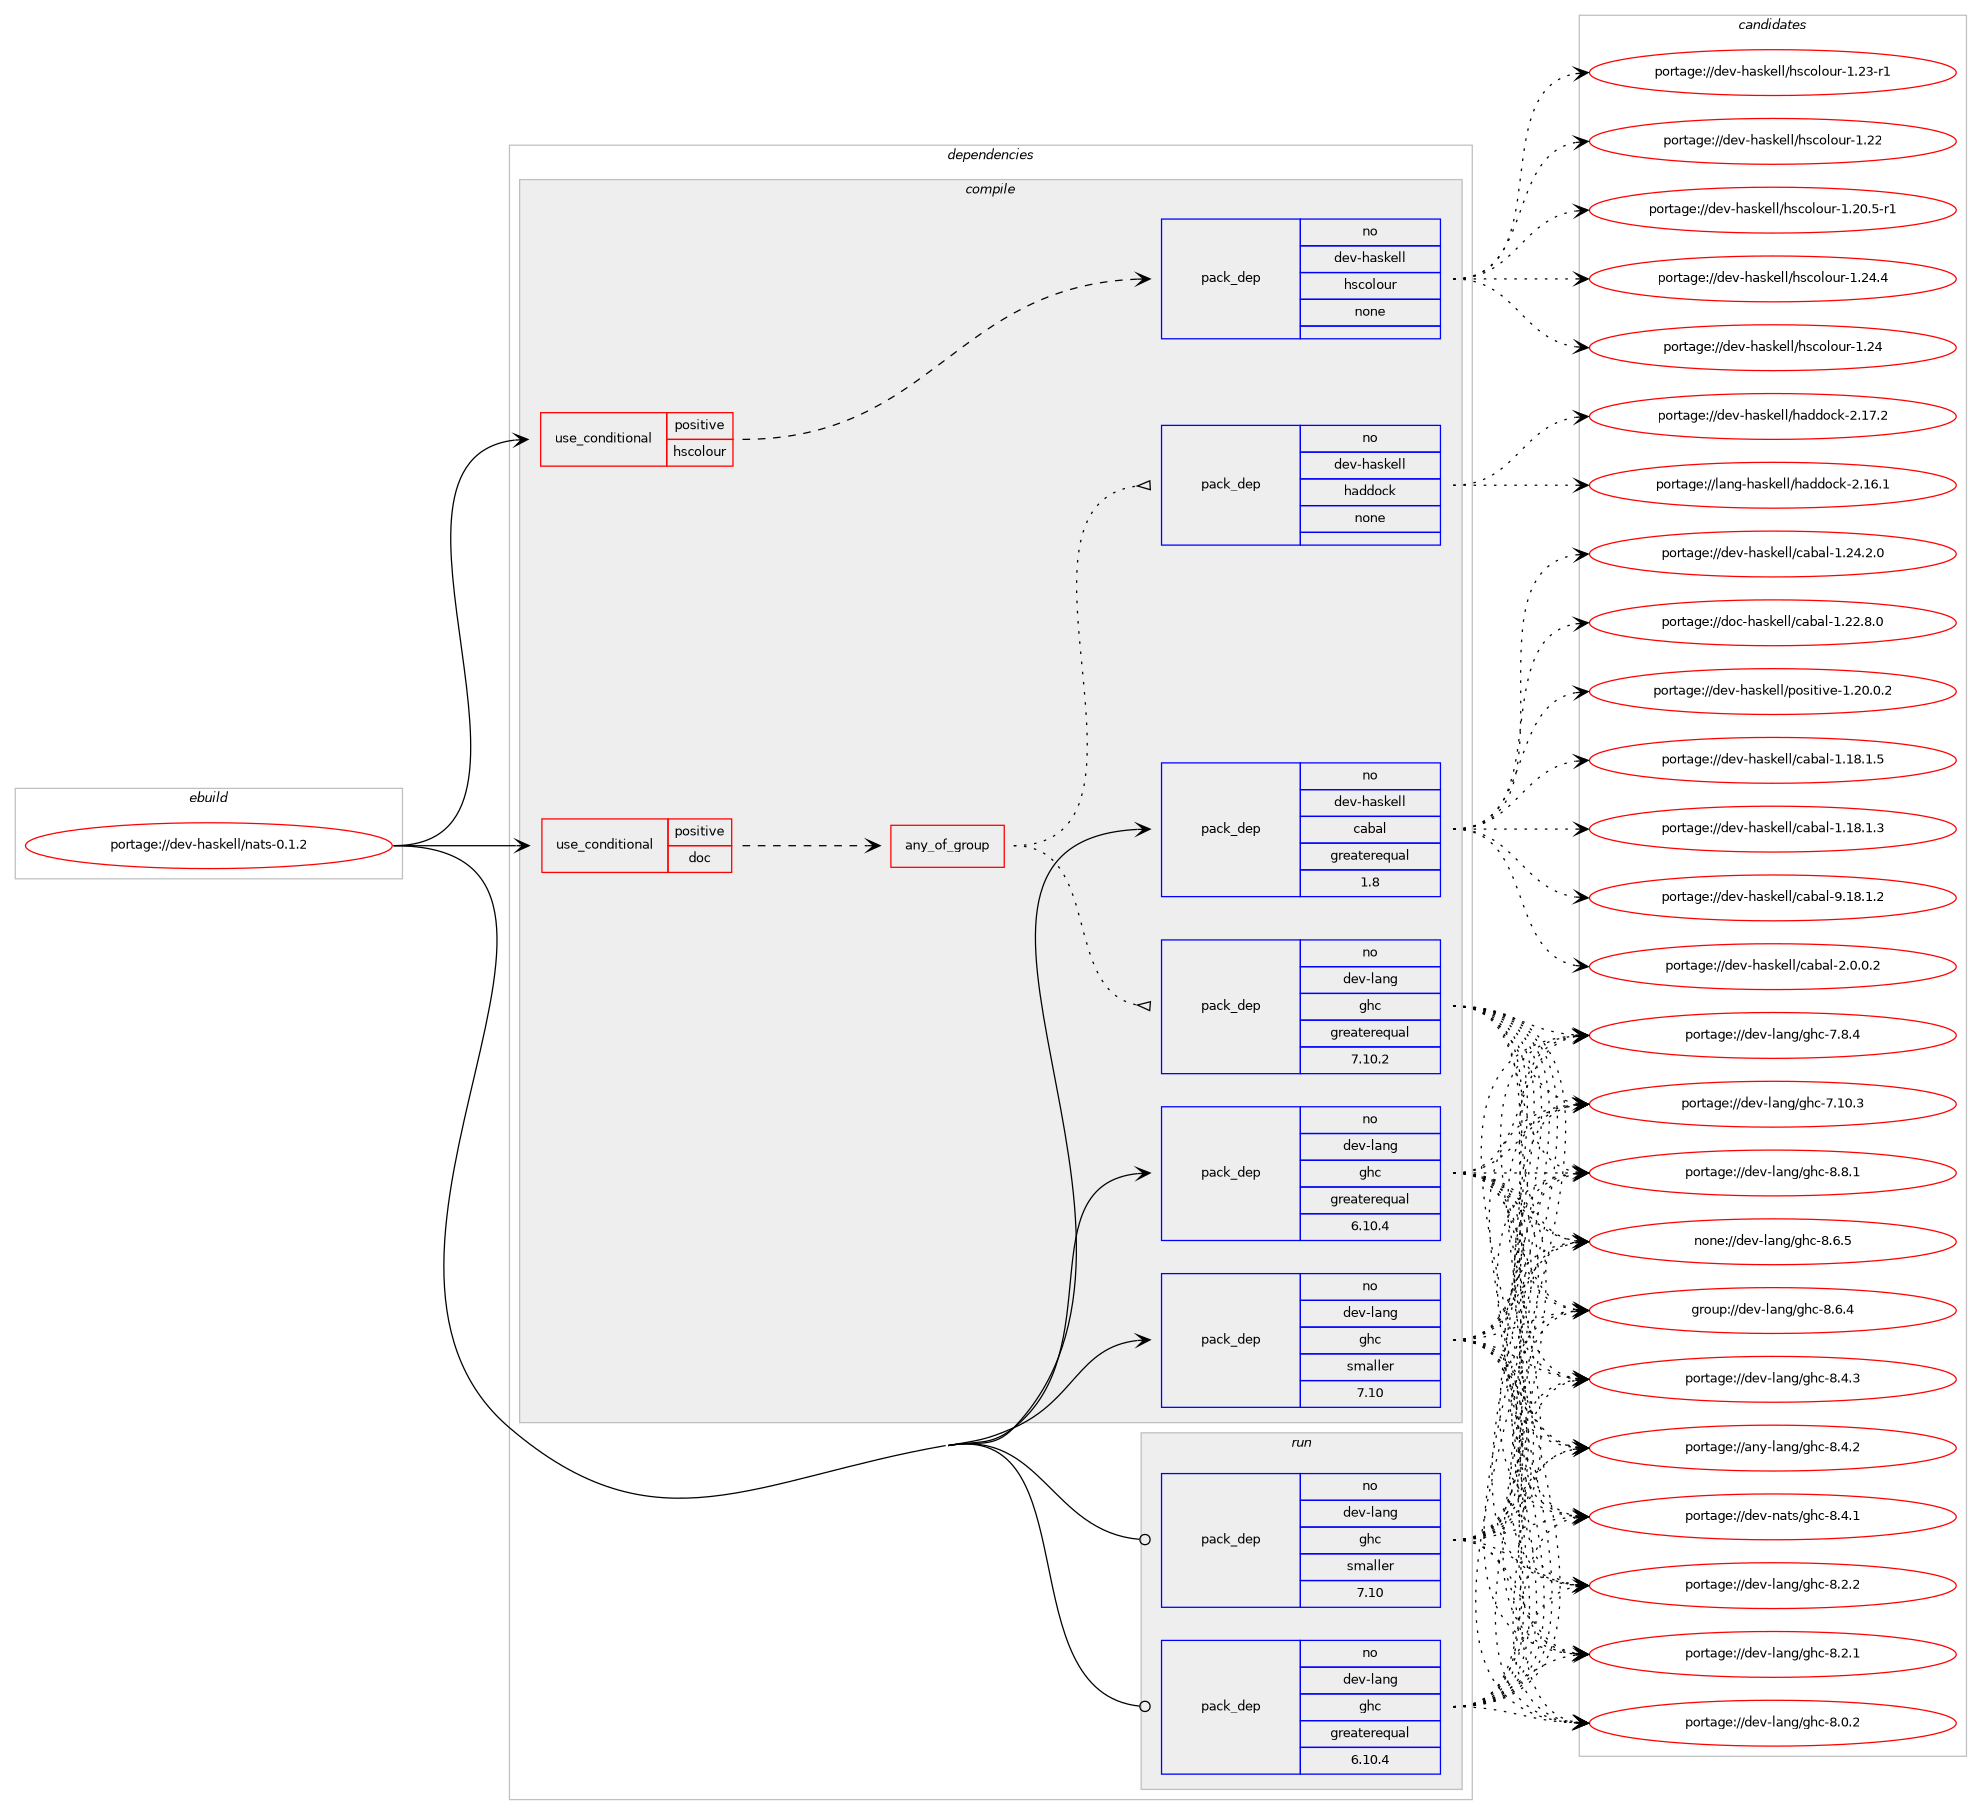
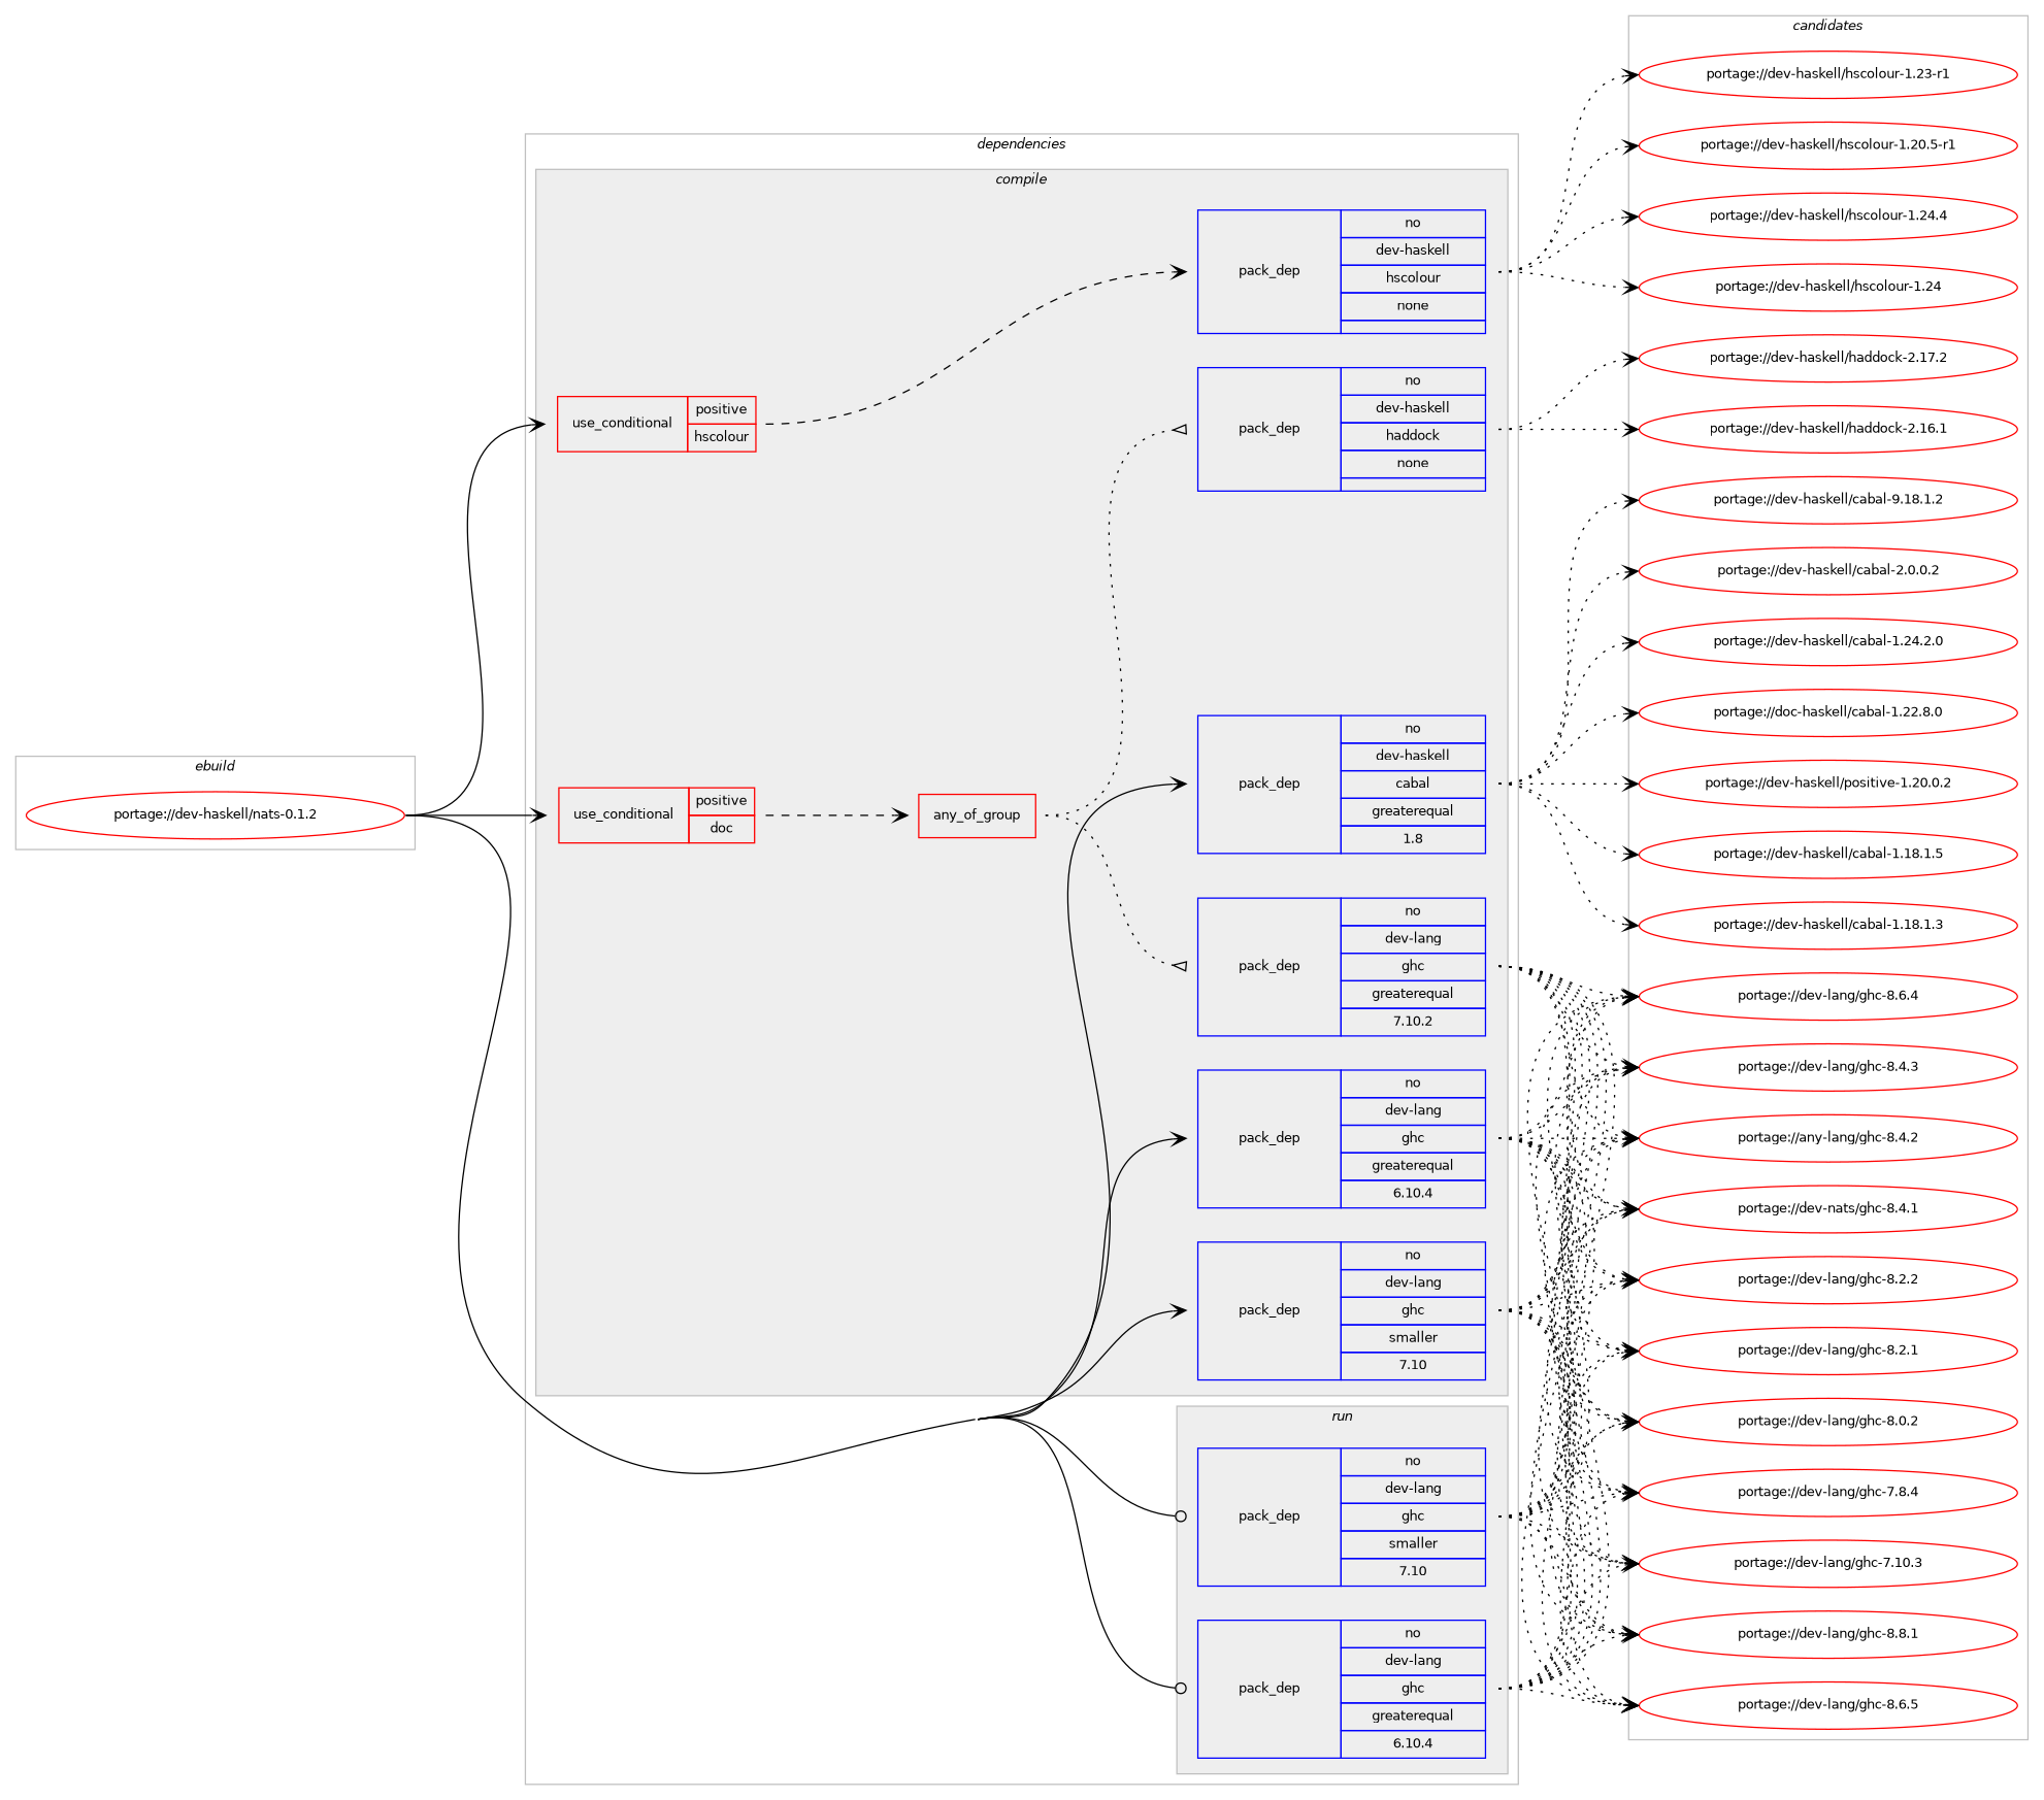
  digraph {
    compound=true
    concentrate=true
    fontname=Helvetica
    fontsize=10
    newrank=true
    rankdir=LR
    ranksep=1.5
    node [color=red fontname=Helvetica fontsize=10]
    edge [arrowhead=vee headport=w style=dotted tailport=e weight=100]
    n1 [label="portage://dev-haskell/nats-0.1.2" width=4]
    n2 [color=blue label=<<TABLE BORDER="0" CELLBORDER="1" CELLSPACING="0" CELLPADDING="4" WIDTH="220"><TR><TD ROWSPAN="6" CELLPADDING="30">pack_dep</TD></TR><TR><TD WIDTH="110">no</TD></TR><TR><TD>dev-haskell</TD></TR><TR><TD>haddock</TD></TR><TR><TD>none</TD></TR><TR><TD></TD></TR></TABLE>> shape=none]
    n3 [color=blue label=<<TABLE BORDER="0" CELLBORDER="1" CELLSPACING="0" CELLPADDING="4" WIDTH="220"><TR><TD ROWSPAN="6" CELLPADDING="30">pack_dep</TD></TR><TR><TD WIDTH="110">no</TD></TR><TR><TD>dev-lang</TD></TR><TR><TD>ghc</TD></TR><TR><TD>greaterequal</TD></TR><TR><TD>7.10.2</TD></TR></TABLE>> shape=none]
    n4 [label=<<TABLE BORDER="0" CELLBORDER="1" CELLSPACING="0" CELLPADDING="4"><TR><TD CELLPADDING="10">any_of_group</TD></TR></TABLE>> shape=none]
    n5 [label=<<TABLE BORDER="0" CELLBORDER="1" CELLSPACING="0" CELLPADDING="4"><TR><TD ROWSPAN="3" CELLPADDING="10">use_conditional</TD></TR><TR><TD>positive</TD></TR><TR><TD>doc</TD></TR></TABLE>> shape=none]
    n6 [color=blue label=<<TABLE BORDER="0" CELLBORDER="1" CELLSPACING="0" CELLPADDING="4" WIDTH="220"><TR><TD ROWSPAN="6" CELLPADDING="30">pack_dep</TD></TR><TR><TD WIDTH="110">no</TD></TR><TR><TD>dev-haskell</TD></TR><TR><TD>hscolour</TD></TR><TR><TD>none</TD></TR><TR><TD></TD></TR></TABLE>> shape=none]
    n7 [label=<<TABLE BORDER="0" CELLBORDER="1" CELLSPACING="0" CELLPADDING="4"><TR><TD ROWSPAN="3" CELLPADDING="10">use_conditional</TD></TR><TR><TD>positive</TD></TR><TR><TD>hscolour</TD></TR></TABLE>> shape=none]
    n8 [color=blue label=<<TABLE BORDER="0" CELLBORDER="1" CELLSPACING="0" CELLPADDING="4" WIDTH="220"><TR><TD ROWSPAN="6" CELLPADDING="30">pack_dep</TD></TR><TR><TD WIDTH="110">no</TD></TR><TR><TD>dev-haskell</TD></TR><TR><TD>cabal</TD></TR><TR><TD>greaterequal</TD></TR><TR><TD>1.8</TD></TR></TABLE>> shape=none]
    n9 [color=blue label=<<TABLE BORDER="0" CELLBORDER="1" CELLSPACING="0" CELLPADDING="4" WIDTH="220"><TR><TD ROWSPAN="6" CELLPADDING="30">pack_dep</TD></TR><TR><TD WIDTH="110">no</TD></TR><TR><TD>dev-lang</TD></TR><TR><TD>ghc</TD></TR><TR><TD>greaterequal</TD></TR><TR><TD>6.10.4</TD></TR></TABLE>> shape=none]
    n10 [color=blue label=<<TABLE BORDER="0" CELLBORDER="1" CELLSPACING="0" CELLPADDING="4" WIDTH="220"><TR><TD ROWSPAN="6" CELLPADDING="30">pack_dep</TD></TR><TR><TD WIDTH="110">no</TD></TR><TR><TD>dev-lang</TD></TR><TR><TD>ghc</TD></TR><TR><TD>smaller</TD></TR><TR><TD>7.10</TD></TR></TABLE>> shape=none]
    n11 [color=blue label=<<TABLE BORDER="0" CELLBORDER="1" CELLSPACING="0" CELLPADDING="4" WIDTH="220"><TR><TD ROWSPAN="6" CELLPADDING="30">pack_dep</TD></TR><TR><TD WIDTH="110">no</TD></TR><TR><TD>dev-lang</TD></TR><TR><TD>ghc</TD></TR><TR><TD>smaller</TD></TR><TR><TD>7.10</TD></TR></TABLE>> shape=none]
    n12 [color=blue label=<<TABLE BORDER="0" CELLBORDER="1" CELLSPACING="0" CELLPADDING="4" WIDTH="220"><TR><TD ROWSPAN="6" CELLPADDING="30">pack_dep</TD></TR><TR><TD WIDTH="110">no</TD></TR><TR><TD>dev-lang</TD></TR><TR><TD>ghc</TD></TR><TR><TD>greaterequal</TD></TR><TR><TD>6.10.4</TD></TR></TABLE>> shape=none]
    n13 [label="portage://dev-haskell/haddock-2.17.2" width=4]
-   n14 [label="portage://lang-haskell/haddock-2.16.1" width=4]
+   n14 [label="portage://dev-haskell/haddock-2.16.1" width=4]
    n15 [label="portage://dev-lang/ghc-8.8.1" width=4]
-   n16 [label="none://dev-lang/ghc-8.6.5" width=4]
-   n17 [label="group://dev-lang/ghc-8.6.4" width=4]
+   n16 [label="portage://dev-lang/ghc-8.6.5" width=4]
+   n17 [label="portage://dev-lang/ghc-8.6.4" width=4]
    n18 [label="portage://dev-lang/ghc-8.4.3" width=4]
    n19 [label="portage://any-lang/ghc-8.4.2" width=4]
    n20 [label="portage://dev-nats/ghc-8.4.1" width=4]
    n21 [label="portage://dev-lang/ghc-8.2.2" width=4]
    n22 [label="portage://dev-lang/ghc-8.2.1" width=4]
    n23 [label="portage://dev-lang/ghc-8.0.2" width=4]
    n24 [label="portage://dev-lang/ghc-7.8.4" width=4]
    n25 [label="portage://dev-lang/ghc-7.10.3" width=4]
    n26 [label="portage://dev-haskell/hscolour-1.24.4" width=4]
    n27 [label="portage://dev-haskell/hscolour-1.24" width=4]
    n28 [label="portage://dev-haskell/hscolour-1.23-r1" width=4]
-   n29 [label="portage://dev-haskell/hscolour-1.22" width=4]
    n30 [label="portage://dev-haskell/hscolour-1.20.5-r1" width=4]
    n31 [label="portage://dev-haskell/cabal-2.0.0.2" width=4]
    n32 [label="portage://dev-haskell/cabal-1.24.2.0" width=4]
    n33 [label="portage://doc-haskell/cabal-1.22.8.0" width=4]
    n34 [label="portage://dev-haskell/positive-1.20.0.2" width=4]
    n35 [label="portage://dev-haskell/cabal-1.18.1.5" width=4]
    n36 [label="portage://dev-haskell/cabal-1.18.1.3" width=4]
    n37 [label="portage://dev-haskell/cabal-9.18.1.2" width=4]
    subgraph cluster_1 {
      color=gray
      label=<<i>ebuild</i>>
      n1
    }
    subgraph cluster_2 {
      color=gray
      label=<<i>dependencies</i>>
      subgraph cluster_3 {
        color=gray
        fillcolor="#eeeeee"
        label=<<i>compile</i>>
        style=filled
        subgraph sub_4 {
          color=gray
          fillcolor="#eeeeee"
          label=<<i>compile</i>>
          style=filled
          n5
          subgraph sub_5 {
            color=gray
            fillcolor="#eeeeee"
            label=<<i>compile</i>>
            style=filled
            n4
            subgraph sub_6 {
              color=gray
              fillcolor="#eeeeee"
              label=<<i>compile</i>>
              style=filled
              n2
            }
            subgraph sub_7 {
              color=gray
              fillcolor="#eeeeee"
              label=<<i>compile</i>>
              style=filled
              n3
            }
          }
        }
        subgraph sub_8 {
          color=gray
          fillcolor="#eeeeee"
          label=<<i>compile</i>>
          style=filled
          n7
          subgraph sub_9 {
            color=gray
            fillcolor="#eeeeee"
            label=<<i>compile</i>>
            style=filled
            n6
          }
        }
        subgraph sub_10 {
          color=gray
          fillcolor="#eeeeee"
          label=<<i>compile</i>>
          style=filled
          n8
        }
        subgraph sub_11 {
          color=gray
          fillcolor="#eeeeee"
          label=<<i>compile</i>>
          style=filled
          n9
        }
        subgraph sub_12 {
          color=gray
          fillcolor="#eeeeee"
          label=<<i>compile</i>>
          style=filled
          n10
        }
      }
      subgraph cluster_13 {
        color=gray
        fillcolor="#eeeeee"
        label=<<i>run</i>>
        style=filled
        subgraph sub_14 {
          color=gray
          fillcolor="#eeeeee"
          label=<<i>run</i>>
          style=filled
          n11
        }
        subgraph sub_15 {
          color=gray
          fillcolor="#eeeeee"
          label=<<i>run</i>>
          style=filled
          n12
        }
      }
      subgraph cluster_16 {
        color=gray
        fillcolor="#eeeeee"
        label=<<i>compile and run</i>>
        style=filled
      }
    }
    subgraph cluster_17 {
      color=gray
      label=<<i>candidates</i>>
      rank=same
      subgraph sub_18 {
        color=black
        label=<<i>candidates</i>>
        nodesep=1
        rank=same
        n13
        n14
      }
      subgraph sub_19 {
        color=black
        label=<<i>candidates</i>>
        nodesep=1
        rank=same
        n15
        n16
        n17
        n18
        n19
        n20
        n21
        n22
        n23
        n24
        n25
      }
      subgraph sub_20 {
        color=black
        label=<<i>candidates</i>>
        nodesep=1
        rank=same
        n26
        n27
        n28
-       n29
        n30
      }
      subgraph sub_21 {
        color=black
        label=<<i>candidates</i>>
        nodesep=1
        rank=same
        n31
        n32
        n33
        n34
        n35
        n36
        n37
      }
      subgraph sub_22 {
        color=black
        label=<<i>candidates</i>>
        nodesep=1
        rank=same
        n15
        n16
        n17
        n18
        n19
        n20
        n21
        n22
        n23
        n24
        n25
      }
      subgraph sub_23 {
        color=black
        label=<<i>candidates</i>>
        nodesep=1
        rank=same
        n15
        n16
        n17
        n18
        n19
        n20
        n21
        n22
        n23
        n24
        n25
      }
      subgraph sub_24 {
        color=black
        label=<<i>candidates</i>>
        nodesep=1
        rank=same
        n15
        n16
        n17
        n18
        n19
        n20
        n21
        n22
        n23
        n24
        n25
      }
      subgraph sub_25 {
        color=black
        label=<<i>candidates</i>>
        nodesep=1
        rank=same
        n15
        n16
        n17
        n18
        n19
        n20
        n21
        n22
        n23
        n24
        n25
      }
    }
    n1 -> n5 [style=solid weight=20]
    n1 -> n7 [style=solid weight=20]
    n1 -> n8 [style=solid weight=20]
    n1 -> n9 [style=solid weight=20]
    n1 -> n10 [style=solid weight=20]
    n1 -> n11 [arrowhead=odot style=solid weight=20]
    n1 -> n12 [arrowhead=odot style=solid weight=20]
    n2 -> n13
    n2 -> n14
    n3 -> n15
    n3 -> n16
    n3 -> n17
    n3 -> n18
    n3 -> n19
    n3 -> n20
    n3 -> n21
    n3 -> n22
    n3 -> n23
    n3 -> n24
    n3 -> n25
    n4 -> n2 [arrowhead=oinv weight=20]
    n4 -> n3 [arrowhead=oinv weight=20]
    n5 -> n4 [style=dashed weight=20]
    n6 -> n26
    n6 -> n27
    n6 -> n28
-   n6 -> n29
    n6 -> n30
    n7 -> n6 [style=dashed weight=20]
    n8 -> n31
    n8 -> n32
    n8 -> n33
    n8 -> n34
    n8 -> n35
    n8 -> n36
    n8 -> n37
    n9 -> n15
    n9 -> n16
    n9 -> n17
    n9 -> n18
    n9 -> n19
    n9 -> n20
    n9 -> n21
    n9 -> n22
    n9 -> n23
    n9 -> n24
    n9 -> n25
    n10 -> n15
    n10 -> n16
    n10 -> n17
    n10 -> n18
    n10 -> n19
    n10 -> n20
    n10 -> n21
    n10 -> n22
    n10 -> n23
    n10 -> n24
    n10 -> n25
    n11 -> n15
    n11 -> n16
    n11 -> n17
    n11 -> n18
    n11 -> n19
    n11 -> n20
    n11 -> n21
    n11 -> n22
    n11 -> n23
    n11 -> n24
    n11 -> n25
    n12 -> n15
    n12 -> n16
    n12 -> n17
    n12 -> n18
    n12 -> n19
    n12 -> n20
    n12 -> n21
    n12 -> n22
    n12 -> n23
    n12 -> n24
    n12 -> n25
  }
